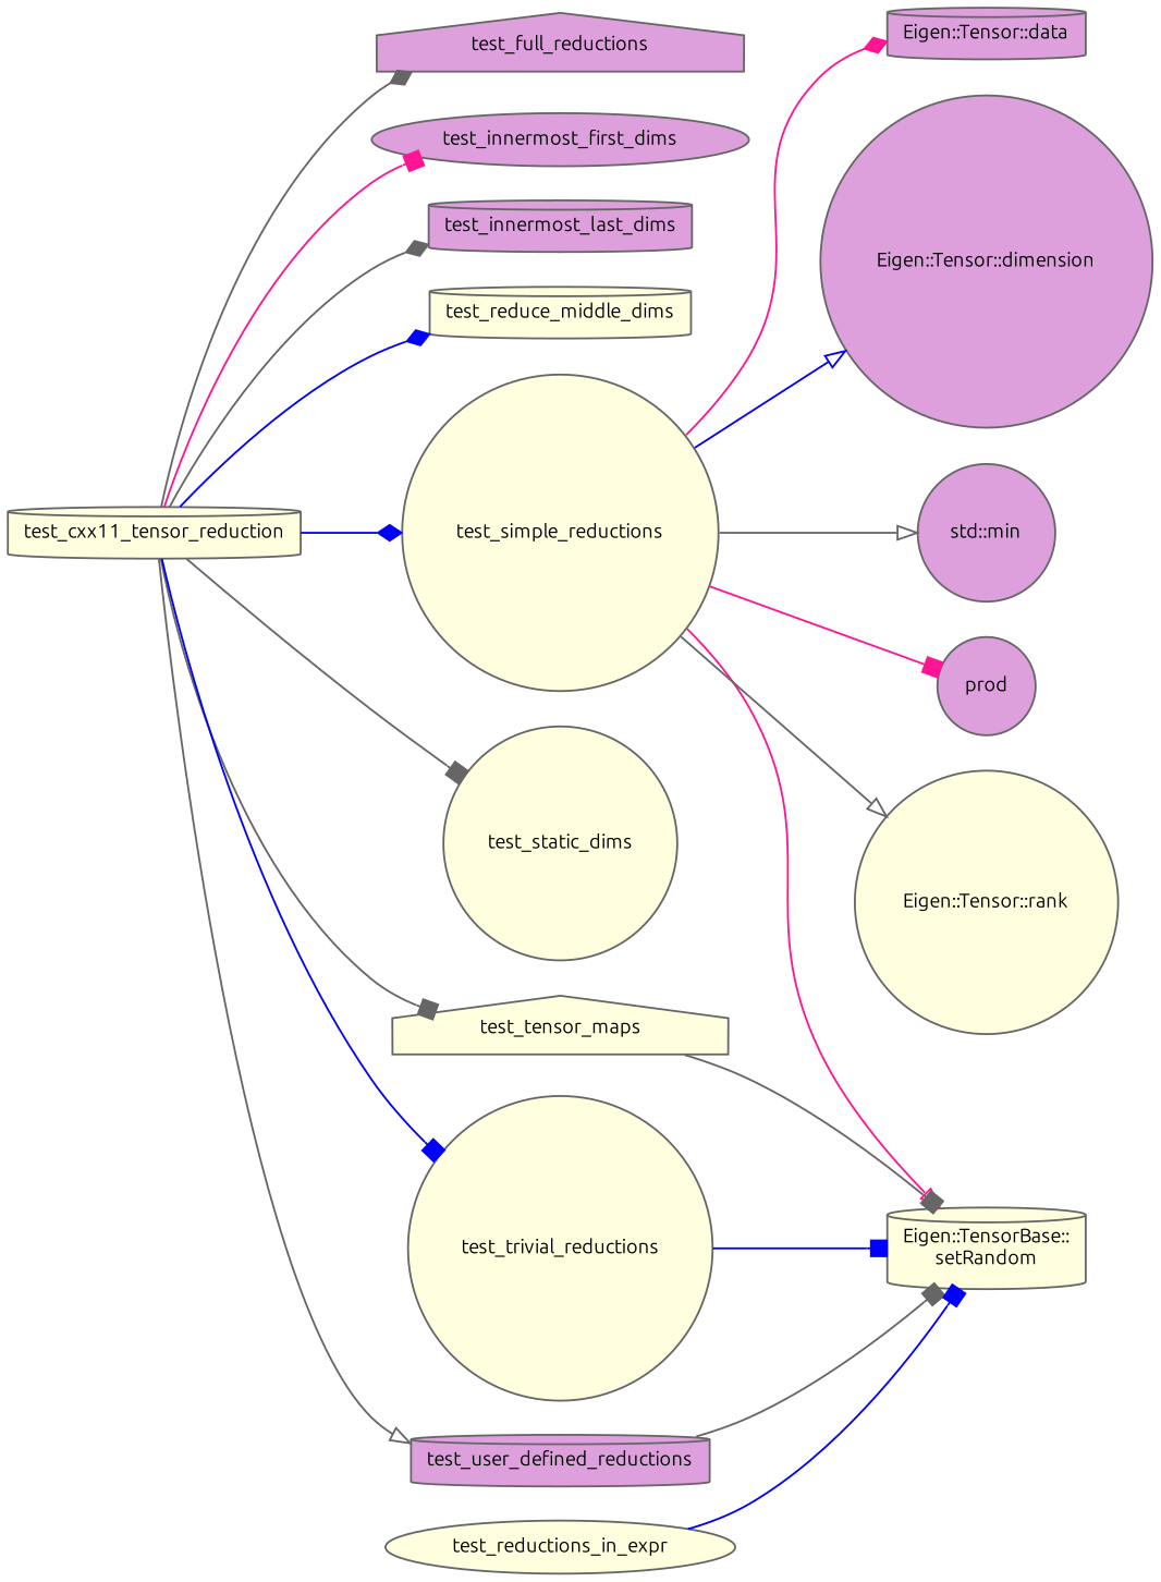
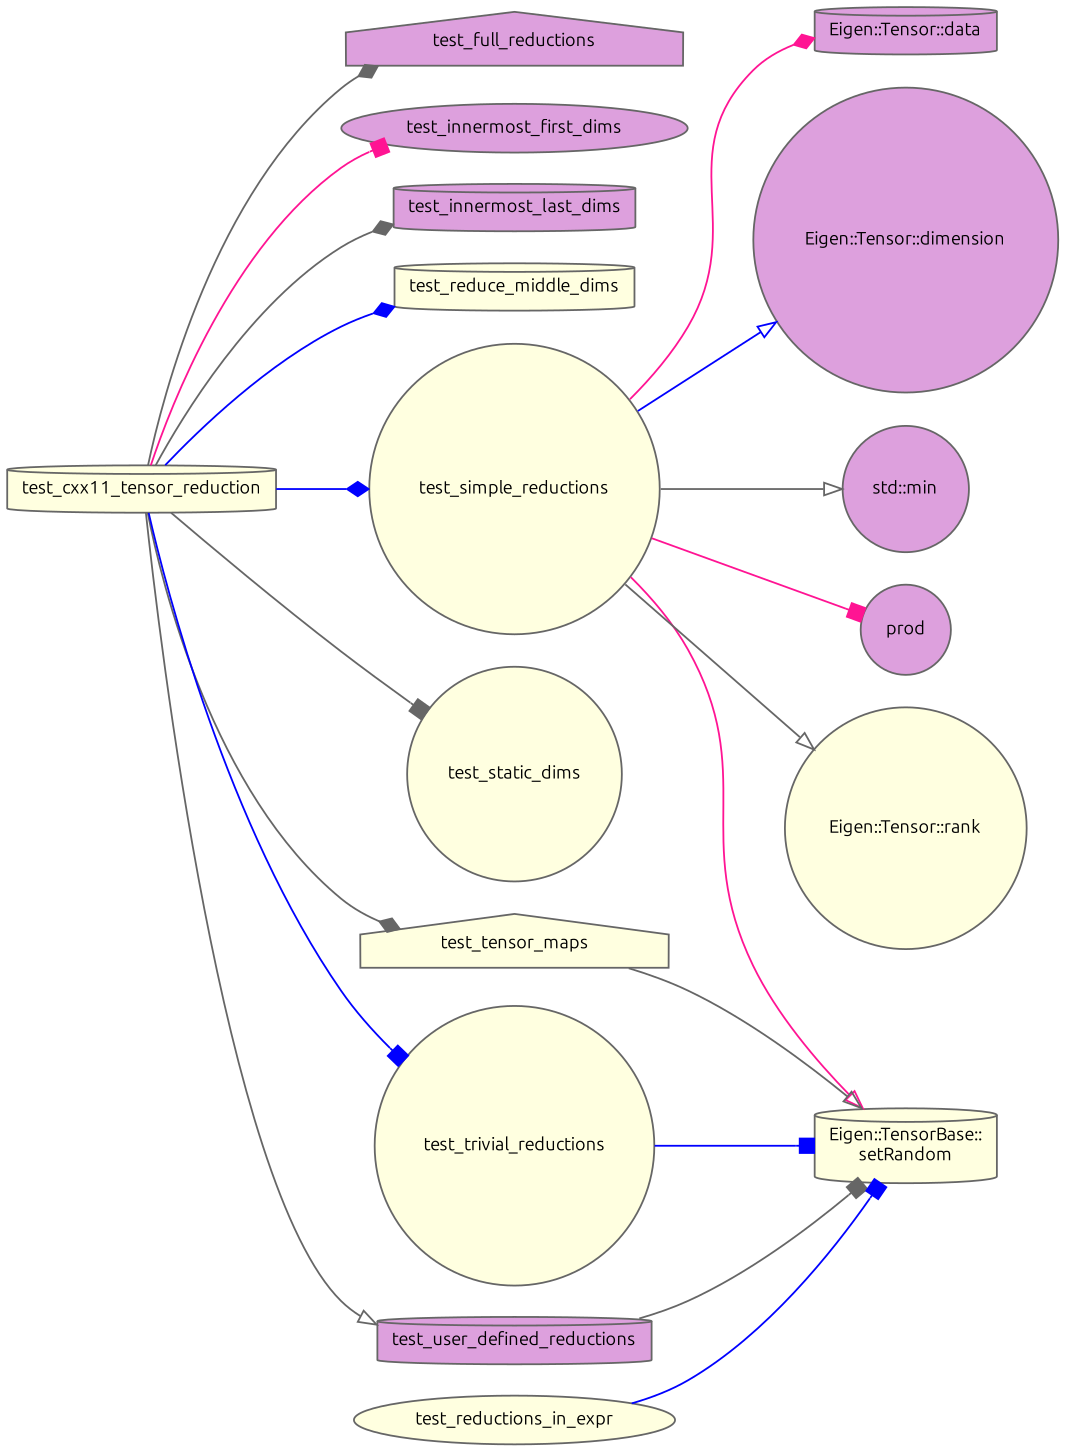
  digraph {
    fontname=Ubuntu
    rankdir=LR
    node [color=grey40 fillcolor=lightyellow fontname=Ubuntu fontsize=10 shape=circle style=filled]
    edge [arrowhead=box color=gray40 fontname=Ubuntu fontsize=10 labelfontname=Helvetica labelfontsize=10 style=solid]
    n1 [color=gray40 fontcolor=black height=0.2 label=test_cxx11_tensor_reduction shape=cylinder width=0.4]
    n2 [fillcolor=plum height=0.2 label=test_full_reductions shape=house width=0.4]
    n3 [fillcolor=plum height=0.2 label=test_innermost_first_dims shape=ellipse width=0.4]
    n4 [fillcolor=plum height=0.2 label=test_innermost_last_dims shape=cylinder width=0.4]
    n5 [height=0.2 label=test_reduce_middle_dims shape=cylinder width=0.4]
    n6 [height=0.2 label=test_simple_reductions width=0.4]
    n7 [height=0.2 label=test_static_dims width=0.4]
    n8 [height=0.2 label=test_tensor_maps shape=house width=0.4]
    n9 [height=0.2 label=test_trivial_reductions width=0.4]
    n10 [fillcolor=plum height=0.2 label=test_user_defined_reductions shape=cylinder width=0.4]
    n11 [height=0.2 label=test_reductions_in_expr shape=ellipse width=0.4]
    n12 [height=0.2 label="Eigen::TensorBase::\lsetRandom" shape=cylinder width=0.4]
    n13 [fillcolor=plum height=0.2 label="Eigen::Tensor::data" shape=cylinder width=0.4]
    n14 [fillcolor=plum height=0.2 label="Eigen::Tensor::dimension" width=0.4]
    n15 [fillcolor=plum height=0.2 label="std::min" width=0.4]
    n16 [fillcolor=plum height=0.2 label=prod width=0.4]
    n17 [height=0.2 label="Eigen::Tensor::rank" width=0.4]
    n1 -> n2 [arrowhead=diamond]
    n1 -> n3 [color=deeppink]
    n1 -> n4 [arrowhead=diamond]
    n1 -> n5 [arrowhead=diamond color=blue]
    n1 -> n6 [arrowhead=diamond color=blue]
    n1 -> n7
-   n1 -> n8
+   n1 -> n8 [arrowhead=diamond]
    n1 -> n9 [color=blue]
    n1 -> n10 [arrowhead=onormal]
    n6 -> n12 [arrowhead=onormal color=deeppink]
    n6 -> n13 [arrowhead=diamond color=deeppink]
    n6 -> n14 [arrowhead=onormal color=blue]
    n6 -> n15 [arrowhead=onormal]
    n6 -> n16 [color=deeppink]
    n6 -> n17 [arrowhead=onormal]
-   n8 -> n12
+   n8 -> n12 [arrowhead=onormal]
    n9 -> n12 [color=blue]
    n10 -> n12
    n11 -> n12 [color=blue]
  }
